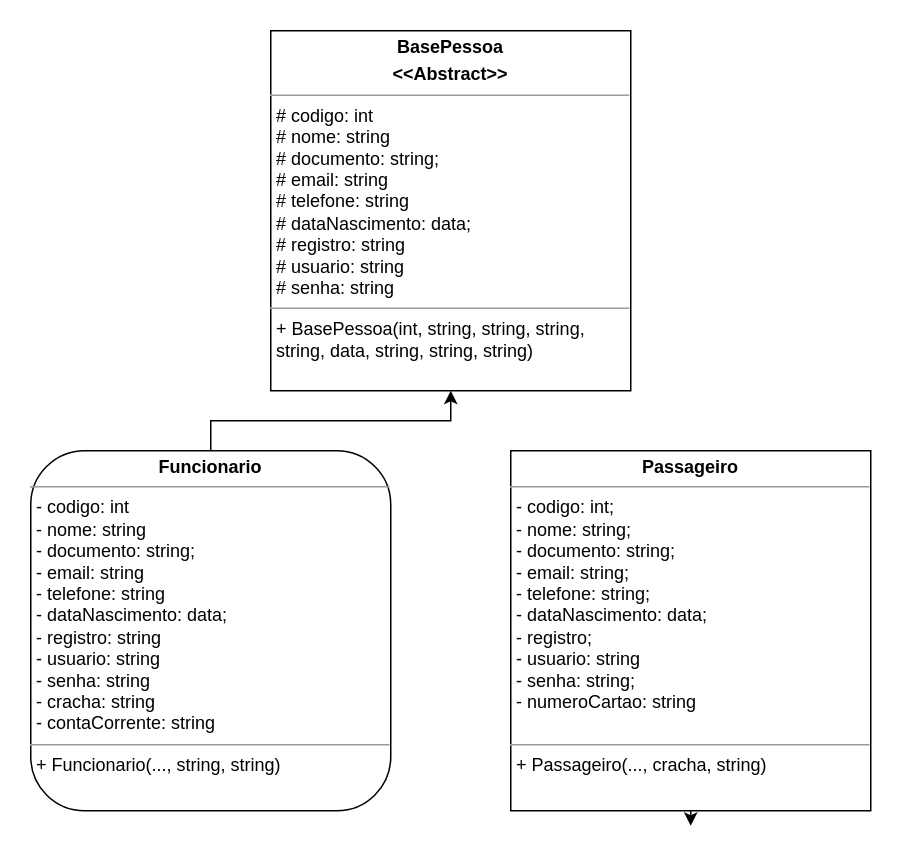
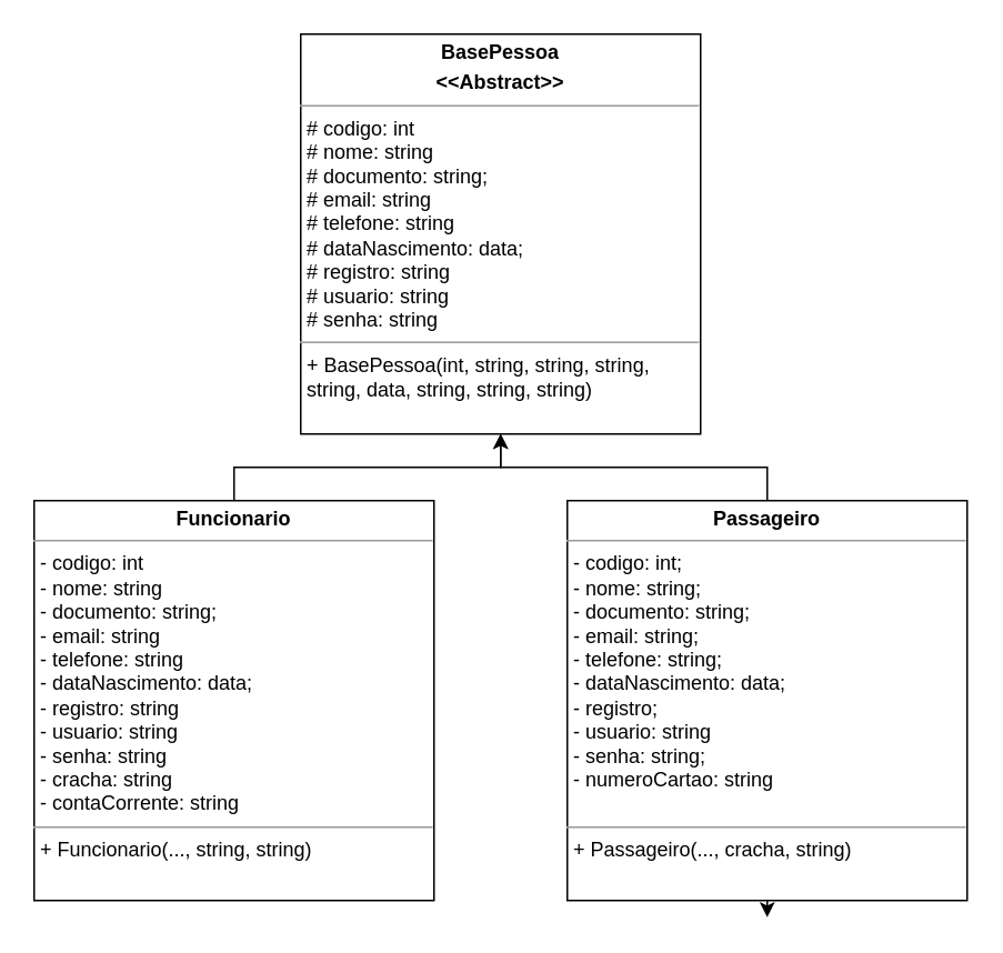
  <mxCell id="0" />
  <mxCell id="1" parent="0" />
  <mxCell id="2" value="&lt;p style=&quot;margin:0px;margin-top:4px;text-align:center;&quot;&gt;&lt;b&gt;BasePessoa&lt;/b&gt;&lt;/p&gt;&lt;p style=&quot;margin:0px;margin-top:4px;text-align:center;&quot;&gt;&lt;b&gt;&amp;lt;&amp;lt;Abstract&amp;gt;&amp;gt;&lt;/b&gt;&lt;/p&gt;&lt;hr size=&quot;1&quot;&gt;&lt;p style=&quot;margin:0px;margin-left:4px;&quot;&gt;# codigo: int&lt;/p&gt;&lt;p style=&quot;margin:0px;margin-left:4px;&quot;&gt;# nome: string&lt;/p&gt;&lt;p style=&quot;margin:0px;margin-left:4px;&quot;&gt;# documento: string;&lt;/p&gt;&lt;p style=&quot;margin:0px;margin-left:4px;&quot;&gt;# email: string&lt;/p&gt;&lt;p style=&quot;margin:0px;margin-left:4px;&quot;&gt;# telefone: string&lt;/p&gt;&lt;p style=&quot;margin:0px;margin-left:4px;&quot;&gt;# dataNascimento: data;&lt;/p&gt;&lt;p style=&quot;margin:0px;margin-left:4px;&quot;&gt;# registro: string&lt;/p&gt;&lt;p style=&quot;margin:0px;margin-left:4px;&quot;&gt;# usuario: string&lt;/p&gt;&lt;p style=&quot;margin:0px;margin-left:4px;&quot;&gt;# senha: string&lt;/p&gt;&lt;hr size=&quot;1&quot;&gt;&lt;p style=&quot;margin:0px;margin-left:4px;&quot;&gt;+ BasePessoa(int, string, string, string, string, data, string, string, string)&lt;/p&gt;" style="verticalAlign=top;align=left;overflow=fill;fontSize=12;fontFamily=Helvetica;html=1;whiteSpace=wrap;" parent="1" vertex="1"><mxGeometry x="180" y="20" width="240" height="240" as="geometry" /></mxCell>
  <mxCell id="3" style="edgeStyle=orthogonalEdgeStyle;rounded=0;orthogonalLoop=1;jettySize=auto;html=1;entryX=0.5;entryY=1;entryDx=0;entryDy=0;" parent="1" source="4" target="2" edge="1"><mxGeometry relative="1" as="geometry" /></mxCell>
- <mxCell id="4" value="&lt;p style=&quot;margin:0px;margin-top:4px;text-align:center;&quot;&gt;&lt;b&gt;Funcionario&lt;/b&gt;&lt;/p&gt;&lt;hr size=&quot;1&quot;&gt;&lt;p style=&quot;margin:0px;margin-left:4px;&quot;&gt;- codigo: int&lt;/p&gt;&lt;p style=&quot;margin:0px;margin-left:4px;&quot;&gt;- nome: string&lt;/p&gt;&lt;p style=&quot;margin:0px;margin-left:4px;&quot;&gt;- documento: string;&lt;br&gt;&lt;/p&gt;&lt;p style=&quot;margin:0px;margin-left:4px;&quot;&gt;- email: string&lt;br&gt;&lt;/p&gt;&lt;p style=&quot;margin:0px;margin-left:4px;&quot;&gt;- telefone: string&lt;br&gt;&lt;/p&gt;&lt;p style=&quot;border-color: var(--border-color); margin: 0px 0px 0px 4px;&quot;&gt;- dataNascimento: data;&lt;/p&gt;&lt;p style=&quot;margin:0px;margin-left:4px;&quot;&gt;&lt;span style=&quot;background-color: initial;&quot;&gt;- registro: string&lt;/span&gt;&lt;/p&gt;&lt;p style=&quot;margin:0px;margin-left:4px;&quot;&gt;- usuario: string&lt;/p&gt;&lt;p style=&quot;margin:0px;margin-left:4px;&quot;&gt;- senha: string&lt;/p&gt;&lt;p style=&quot;margin:0px;margin-left:4px;&quot;&gt;- cracha: string&lt;br&gt;&lt;/p&gt;&lt;p style=&quot;margin:0px;margin-left:4px;&quot;&gt;- contaCorrente: string&lt;br&gt;&lt;/p&gt;&lt;hr size=&quot;1&quot;&gt;&lt;p style=&quot;margin:0px;margin-left:4px;&quot;&gt;+ Funcionario(..., string, string)&lt;/p&gt;" style="verticalAlign=top;align=left;overflow=fill;fontSize=12;fontFamily=Helvetica;html=1;whiteSpace=wrap;rounded=1;" parent="1" vertex="1"><mxGeometry x="20" y="300" width="240" height="240" as="geometry" /></mxCell>
+ <mxCell id="4" value="&lt;p style=&quot;margin:0px;margin-top:4px;text-align:center;&quot;&gt;&lt;b&gt;Funcionario&lt;/b&gt;&lt;/p&gt;&lt;hr size=&quot;1&quot;&gt;&lt;p style=&quot;margin:0px;margin-left:4px;&quot;&gt;- codigo: int&lt;/p&gt;&lt;p style=&quot;margin:0px;margin-left:4px;&quot;&gt;- nome: string&lt;/p&gt;&lt;p style=&quot;margin:0px;margin-left:4px;&quot;&gt;- documento: string;&lt;br&gt;&lt;/p&gt;&lt;p style=&quot;margin:0px;margin-left:4px;&quot;&gt;- email: string&lt;br&gt;&lt;/p&gt;&lt;p style=&quot;margin:0px;margin-left:4px;&quot;&gt;- telefone: string&lt;br&gt;&lt;/p&gt;&lt;p style=&quot;border-color: var(--border-color); margin: 0px 0px 0px 4px;&quot;&gt;- dataNascimento: data;&lt;/p&gt;&lt;p style=&quot;margin:0px;margin-left:4px;&quot;&gt;&lt;span style=&quot;background-color: initial;&quot;&gt;- registro: string&lt;/span&gt;&lt;/p&gt;&lt;p style=&quot;margin:0px;margin-left:4px;&quot;&gt;- usuario: string&lt;/p&gt;&lt;p style=&quot;margin:0px;margin-left:4px;&quot;&gt;- senha: string&lt;/p&gt;&lt;p style=&quot;margin:0px;margin-left:4px;&quot;&gt;- cracha: string&lt;br&gt;&lt;/p&gt;&lt;p style=&quot;margin:0px;margin-left:4px;&quot;&gt;- contaCorrente: string&lt;br&gt;&lt;/p&gt;&lt;hr size=&quot;1&quot;&gt;&lt;p style=&quot;margin:0px;margin-left:4px;&quot;&gt;+ Funcionario(..., string, string)&lt;/p&gt;" style="verticalAlign=top;align=left;overflow=fill;fontSize=12;fontFamily=Helvetica;html=1;whiteSpace=wrap;" parent="1" vertex="1"><mxGeometry x="20" y="300" width="240" height="240" as="geometry" /></mxCell>
+ <mxCell id="5" style="edgeStyle=orthogonalEdgeStyle;rounded=0;orthogonalLoop=1;jettySize=auto;html=1;entryX=0.5;entryY=1;entryDx=0;entryDy=0;" parent="1" source="7" target="2" edge="1"><mxGeometry relative="1" as="geometry" /></mxCell>
  <mxCell id="6" style="edgeStyle=orthogonalEdgeStyle;rounded=0;orthogonalLoop=1;jettySize=auto;html=1;exitX=0.5;exitY=1;exitDx=0;exitDy=0;" edge="1" parent="1" source="7"><mxGeometry relative="1" as="geometry"><mxPoint x="460" y="550" as="targetPoint" /></mxGeometry></mxCell>
  <mxCell id="7" value="&lt;p style=&quot;margin:0px;margin-top:4px;text-align:center;&quot;&gt;&lt;b&gt;Passageiro&lt;/b&gt;&lt;/p&gt;&lt;hr size=&quot;1&quot;&gt;&lt;p style=&quot;margin:0px;margin-left:4px;&quot;&gt;- codigo: int;&lt;/p&gt;&lt;p style=&quot;margin:0px;margin-left:4px;&quot;&gt;- nome: string;&lt;/p&gt;&lt;p style=&quot;margin:0px;margin-left:4px;&quot;&gt;&lt;span style=&quot;background-color: initial;&quot;&gt;- documento: string;&lt;/span&gt;&lt;/p&gt;&lt;p style=&quot;margin:0px;margin-left:4px;&quot;&gt;- email: string;&lt;br&gt;&lt;/p&gt;&lt;p style=&quot;margin:0px;margin-left:4px;&quot;&gt;- telefone: string;&lt;br&gt;&lt;/p&gt;&lt;p style=&quot;margin:0px;margin-left:4px;&quot;&gt;- dataNascimento: data;&lt;/p&gt;&lt;p style=&quot;margin:0px;margin-left:4px;&quot;&gt;- registro;&lt;/p&gt;&lt;p style=&quot;border-color: var(--border-color); margin: 0px 0px 0px 4px;&quot;&gt;- usuario: string&lt;/p&gt;&lt;p style=&quot;border-color: var(--border-color); margin: 0px 0px 0px 4px;&quot;&gt;- senha: string;&lt;/p&gt;&lt;p style=&quot;margin:0px;margin-left:4px;&quot;&gt;- numeroCartao: string&lt;/p&gt;&lt;p style=&quot;margin:0px;margin-left:4px;&quot;&gt;&lt;br&gt;&lt;/p&gt;&lt;hr size=&quot;1&quot;&gt;&lt;p style=&quot;margin:0px;margin-left:4px;&quot;&gt;+ Passageiro(..., cracha, string)&lt;/p&gt;" style="verticalAlign=top;align=left;overflow=fill;fontSize=12;fontFamily=Helvetica;html=1;whiteSpace=wrap;" parent="1" vertex="1"><mxGeometry x="340" y="300" width="240" height="240" as="geometry" /></mxCell>
